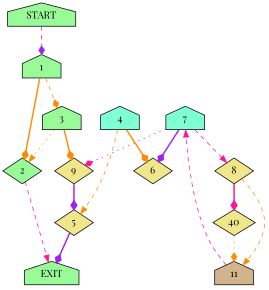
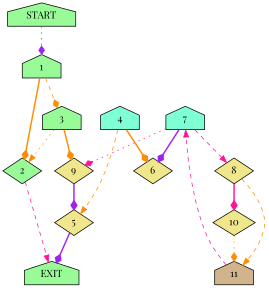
  digraph {
    fontname="Playfair Display"
    node [fillcolor=palegreen fontname="Playfair Display" shape=house style=filled]
    edge [arrowhead=diamond color=darkorange fontname="Playfair Display" style=bold]
    n1 [label=START]
    1
    2 [shape=diamond]
    3
    n5 [label=EXIT]
    9 [fillcolor=khaki shape=diamond]
    4 [fillcolor=aquamarine]
    5 [fillcolor=khaki shape=diamond]
    6 [fillcolor=khaki shape=diamond]
    7 [fillcolor=aquamarine]
    8 [fillcolor=khaki shape=diamond]
-   10 [fillcolor=khaki shape=diamond label=40]
+   10 [fillcolor=khaki shape=diamond]
    11 [fillcolor=tan]
-   n1 -> 1 [color=purple style=dashed]
+   n1 -> 1 [color=purple style=dotted]
    1 -> 2
    1 -> 3 [style=dashed]
    2 -> n5 [arrowhead=normal color=deeppink style=dashed]
    3 -> 2 [arrowhead=normal style=dotted]
    3 -> 9
    9 -> 5 [color=purple]
    4 -> 5 [arrowhead=normal style=dashed]
    4 -> 6
    5 -> n5 [color=purple]
    7 -> 9 [color=deeppink style=dotted]
    7 -> 6 [color=purple]
    7 -> 8 [arrowhead=normal color=deeppink style=dashed]
    8 -> 10 [color=deeppink]
    8 -> 11 [arrowhead=normal style=dashed]
    10 -> 11 [style=dotted]
    11 -> 7 [arrowhead=normal color=deeppink style=dashed]
  }
